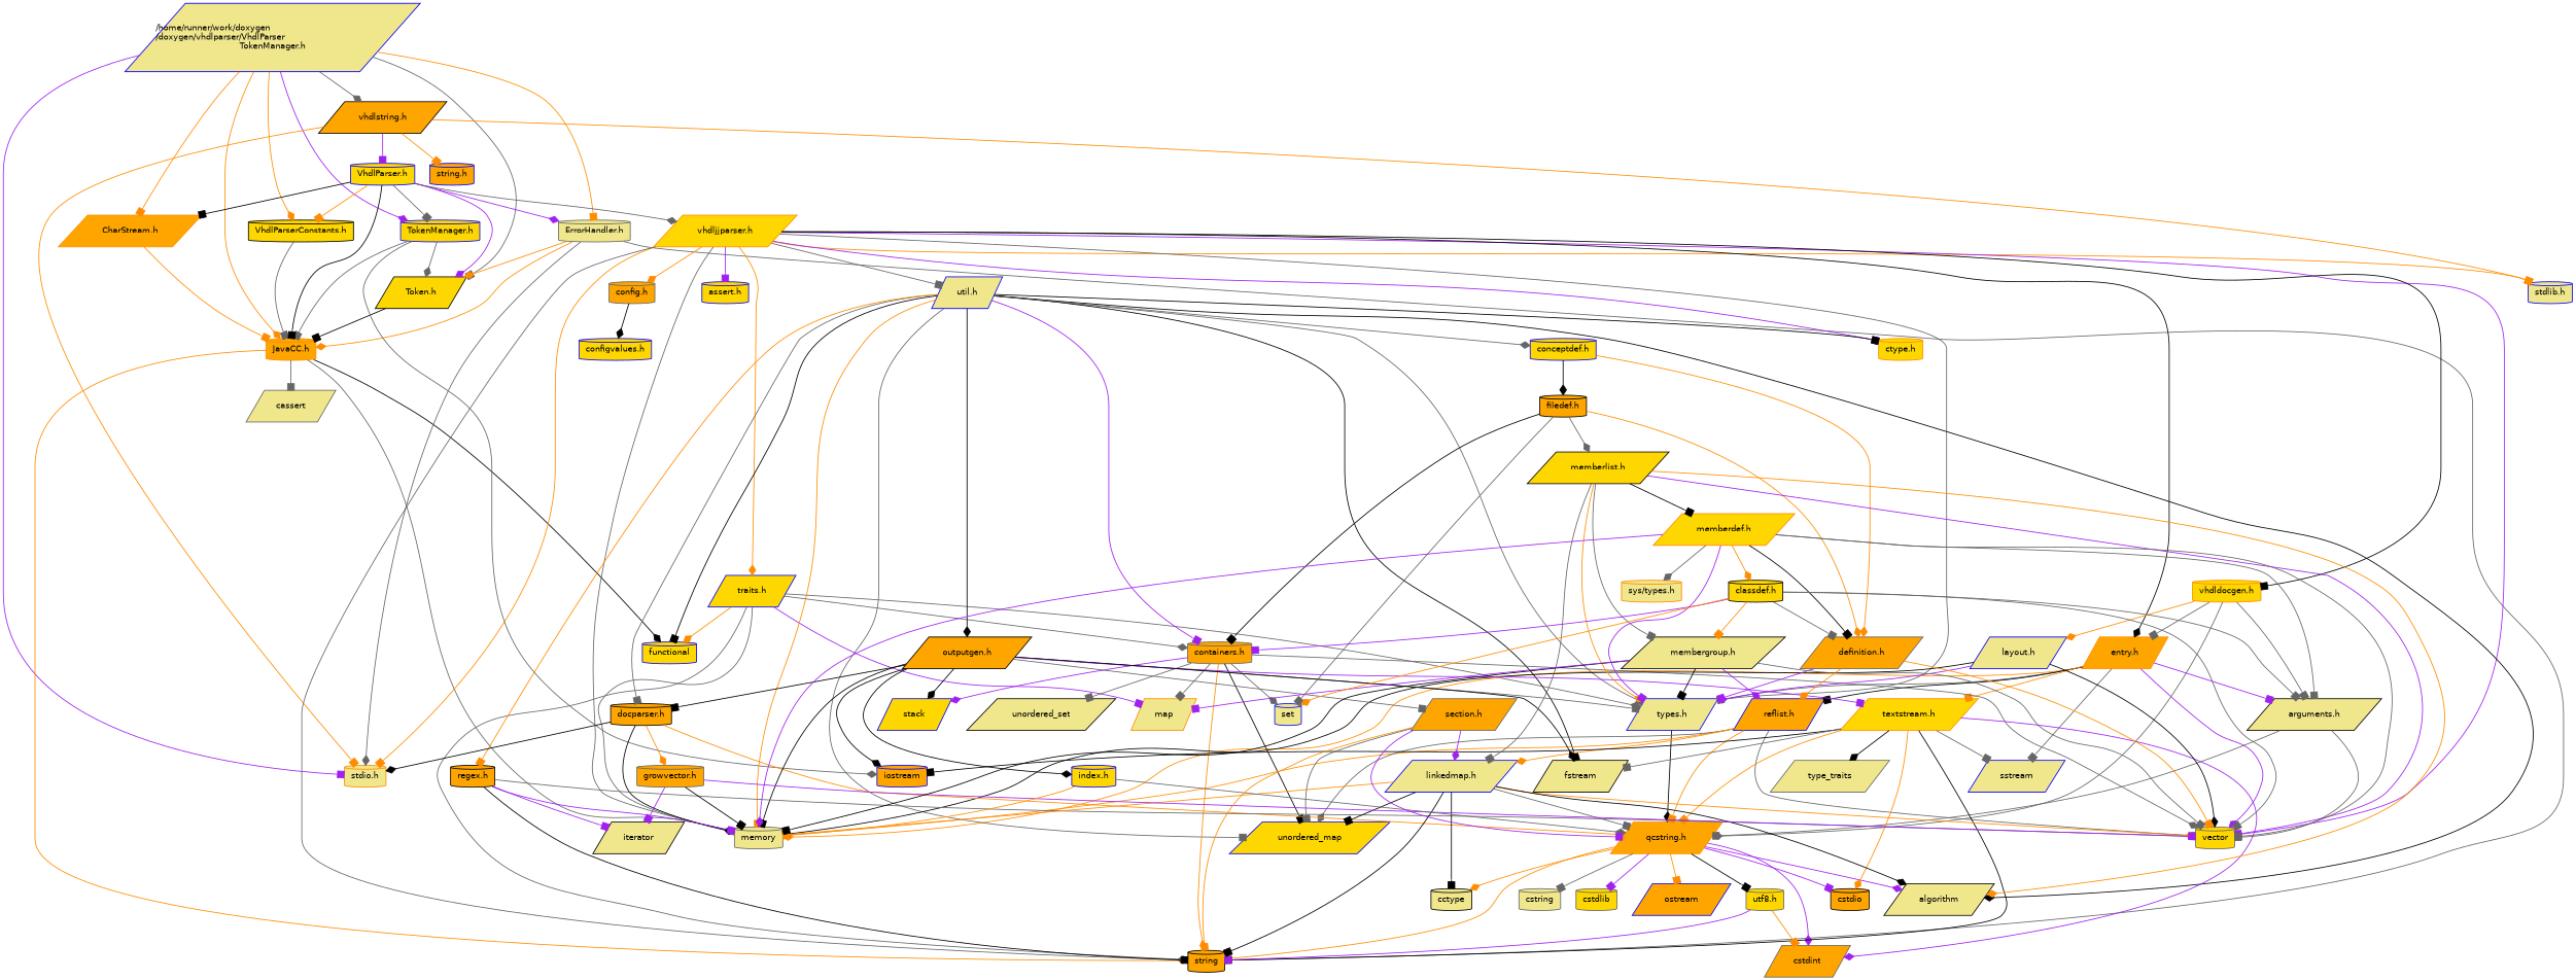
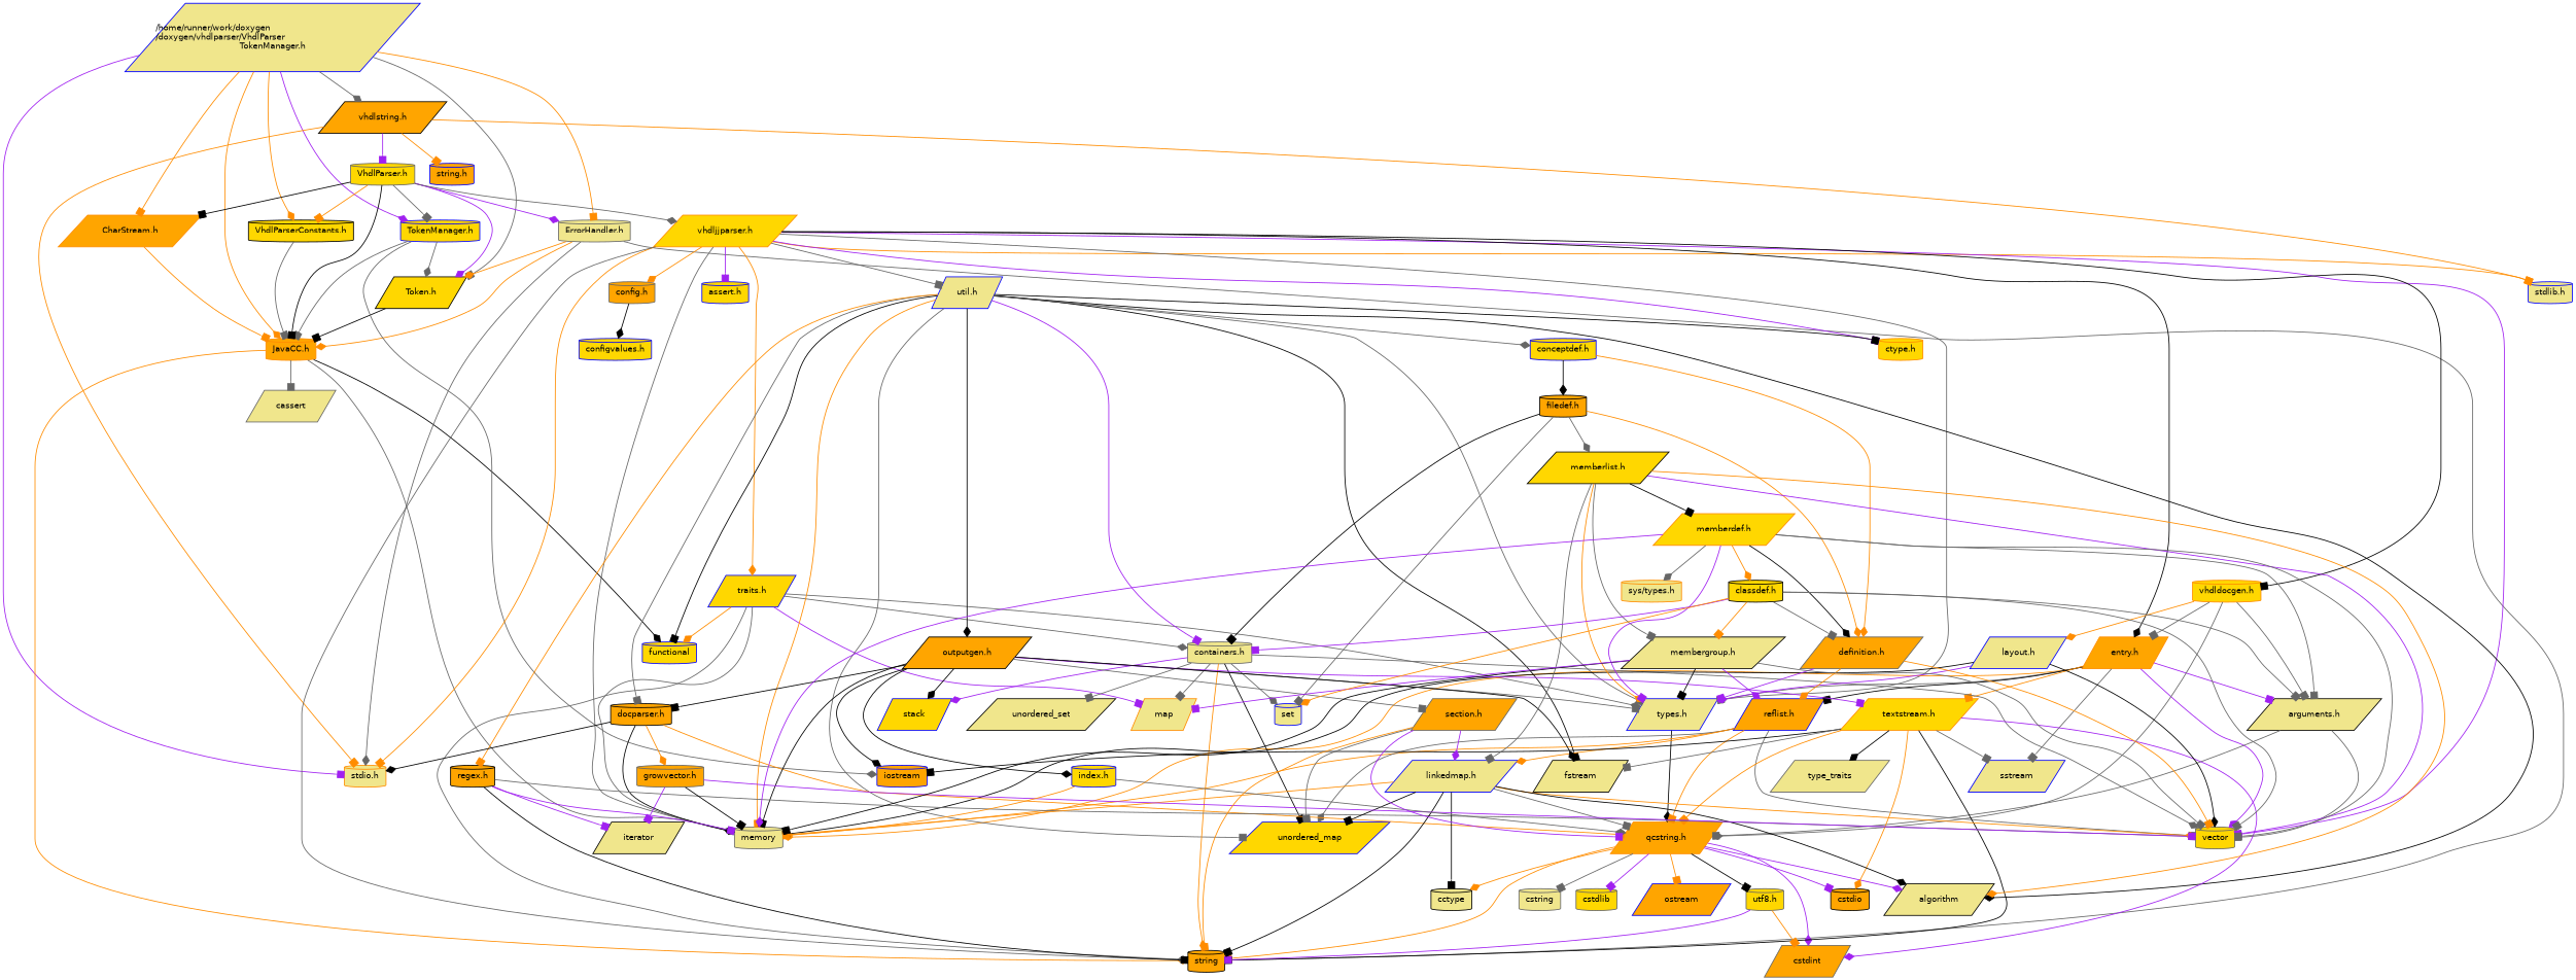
  digraph {
    node [color=blue fillcolor=khaki fontname=Helvetica fontsize=10 shape=parallelogram style=filled]
    edge [arrowhead=box color=gray40 fontname=Helvetica fontsize=10 labelfontname=Helvetica labelfontsize=10 style=solid]
    n1 [fontcolor=black height=0.2 label="/home/runner/work/doxygen\l/doxygen/vhdlparser/VhdlParser\lTokenManager.h" width=0.4]
    n2 [color=darkorange height=0.2 label="stdio.h" shape=cylinder width=0.4]
    n3 [color=darkorange fillcolor=orange height=0.2 label="JavaCC.h" shape=cylinder width=0.4]
    n4 [color=darkorange fillcolor=orange height=0.2 label="CharStream.h" width=0.4]
    n5 [color=black fillcolor=gold height=0.2 label="Token.h" width=0.4]
    n6 [color=gray40 height=0.2 label="ErrorHandler.h" shape=cylinder width=0.4]
    n7 [fillcolor=gold height=0.2 label="TokenManager.h" shape=cylinder width=0.4]
    n8 [color=black fillcolor=gold height=0.2 label="VhdlParserConstants.h" shape=cylinder width=0.4]
    n9 [color=black fillcolor=orange height=0.2 label="vhdlstring.h" width=0.4]
    n10 [color=black fillcolor=orange height=0.2 label=string shape=cylinder width=0.4]
    n11 [color=gray40 height=0.2 label=memory shape=cylinder width=0.4]
    n12 [color=gray40 height=0.2 label=cassert width=0.4]
    n13 [fillcolor=gold height=0.2 label=functional shape=cylinder width=0.4]
    n14 [fillcolor=orange height=0.2 label=iostream shape=cylinder width=0.4]
    n15 [height=0.2 label="stdlib.h" shape=cylinder width=0.4]
    n16 [fillcolor=orange height=0.2 label="string.h" shape=cylinder width=0.4]
-   n17 [fillcolor=gold height=0.2 label="VhdlParser.h" shape=cylinder width=0.4]
+   n17 [color=gray40 fillcolor=gold height=0.2 label="VhdlParser.h" shape=cylinder width=0.4]
    n18 [color=darkorange fillcolor=gold height=0.2 label="vhdljjparser.h" width=0.4]
    n19 [color=gray40 fillcolor=gold height=0.2 label=vector shape=cylinder width=0.4]
    n20 [fillcolor=gold height=0.2 label="traits.h" width=0.4]
    n21 [height=0.2 label="types.h" width=0.4]
    n22 [fillcolor=gold height=0.2 label="assert.h" shape=cylinder width=0.4]
    n23 [color=darkorange fillcolor=gold height=0.2 label="ctype.h" shape=cylinder width=0.4]
    n24 [color=darkorange fillcolor=orange height=0.2 label="entry.h" width=0.4]
    n25 [color=darkorange fillcolor=gold height=0.2 label="vhdldocgen.h" shape=cylinder width=0.4]
    n26 [color=gray40 fillcolor=orange height=0.2 label="config.h" shape=cylinder width=0.4]
    n27 [height=0.2 label="util.h" width=0.4]
    n28 [color=darkorange height=0.2 label=map width=0.4]
-   n29 [color=gray40 fillcolor=orange height=0.2 label="containers.h" shape=cylinder width=0.4]
+   n29 [color=gray40 height=0.2 label="containers.h" shape=cylinder width=0.4]
    n30 [color=darkorange fillcolor=orange height=0.2 label="qcstring.h" width=0.4]
    n31 [height=0.2 label=sstream width=0.4]
    n32 [color=black height=0.2 label="arguments.h" width=0.4]
    n33 [fillcolor=orange height=0.2 label="reflist.h" width=0.4]
    n34 [color=darkorange fillcolor=gold height=0.2 label="textstream.h" width=0.4]
    n35 [height=0.2 label="layout.h" width=0.4]
    n36 [fillcolor=gold height=0.2 label="configvalues.h" shape=cylinder width=0.4]
    n37 [color=black height=0.2 label=algorithm width=0.4]
    n38 [fillcolor=gold height=0.2 label=unordered_map width=0.4]
    n39 [color=black height=0.2 label=fstream width=0.4]
    n40 [color=black fillcolor=orange height=0.2 label="docparser.h" shape=cylinder width=0.4]
    n41 [color=black fillcolor=orange height=0.2 label="outputgen.h" width=0.4]
    n42 [color=black fillcolor=orange height=0.2 label="regex.h" shape=cylinder width=0.4]
    n43 [fillcolor=gold height=0.2 label="conceptdef.h" shape=cylinder width=0.4]
    n44 [height=0.2 label=set shape=cylinder width=0.4]
    n45 [color=black height=0.2 label=unordered_set width=0.4]
    n46 [fillcolor=gold height=0.2 label=stack width=0.4]
    n47 [color=black height=0.2 label=cctype shape=cylinder width=0.4]
    n48 [color=gray40 height=0.2 label=cstring shape=cylinder width=0.4]
    n49 [color=black fillcolor=orange height=0.2 label=cstdio shape=cylinder width=0.4]
    n50 [color=gray40 fillcolor=gold height=0.2 label=cstdlib shape=cylinder width=0.4]
    n51 [color=gray40 fillcolor=orange height=0.2 label=cstdint width=0.4]
    n52 [fillcolor=orange height=0.2 label=ostream width=0.4]
    n53 [color=gray40 fillcolor=gold height=0.2 label="utf8.h" shape=cylinder width=0.4]
    n54 [height=0.2 label="linkedmap.h" width=0.4]
    n55 [color=gray40 height=0.2 label=type_traits width=0.4]
    n56 [color=gray40 fillcolor=orange height=0.2 label="growvector.h" shape=cylinder width=0.4]
    n57 [fillcolor=gold height=0.2 label="index.h" shape=cylinder width=0.4]
    n58 [color=gray40 fillcolor=orange height=0.2 label="section.h" width=0.4]
    n59 [color=black height=0.2 label=iterator width=0.4]
    n60 [color=gray40 fillcolor=orange height=0.2 label="definition.h" width=0.4]
    n61 [color=black fillcolor=orange height=0.2 label="filedef.h" shape=cylinder width=0.4]
    n62 [color=black fillcolor=gold height=0.2 label="memberlist.h" width=0.4]
    n63 [color=darkorange fillcolor=gold height=0.2 label="memberdef.h" width=0.4]
    n64 [color=black height=0.2 label="membergroup.h" width=0.4]
    n65 [color=darkorange height=0.2 label="sys/types.h" shape=cylinder width=0.4]
    n66 [color=black fillcolor=gold height=0.2 label="classdef.h" shape=cylinder width=0.4]
    n1 -> n2 [color=purple]
    n1 -> n3 [arrowhead=diamond color=darkorange]
    n1 -> n4 [color=darkorange]
    n1 -> n5
    n1 -> n6 [color=darkorange]
    n1 -> n7 [arrowhead=diamond color=purple]
    n1 -> n8 [arrowhead=diamond color=darkorange]
    n1 -> n9 [arrowhead=diamond]
    n3 -> n10 [arrowhead=diamond color=darkorange]
    n3 -> n11 [arrowhead=diamond]
    n3 -> n12
    n3 -> n13 [arrowhead=diamond color=black]
    n4 -> n3 [color=darkorange]
    n5 -> n3 [color=black]
    n6 -> n2 [arrowhead=diamond]
    n6 -> n3 [arrowhead=diamond color=darkorange]
    n6 -> n5 [arrowhead=diamond color=darkorange]
    n6 -> n10
    n7 -> n3
    n7 -> n5 [arrowhead=diamond]
    n7 -> n14 [arrowhead=diamond]
    n8 -> n3
    n9 -> n2 [color=darkorange]
    n9 -> n15 [color=darkorange]
    n9 -> n16 [color=darkorange]
    n9 -> n17 [color=purple]
    n17 -> n3 [color=black]
    n17 -> n4 [color=black]
    n17 -> n5 [arrowhead=diamond color=purple]
    n17 -> n6 [arrowhead=diamond color=purple]
    n17 -> n7
    n17 -> n8 [color=darkorange]
    n17 -> n18 [arrowhead=diamond]
    n18 -> n2 [color=darkorange]
    n18 -> n10 [arrowhead=diamond]
    n18 -> n11
    n18 -> n15 [color=darkorange]
    n18 -> n19 [color=purple]
    n18 -> n20 [arrowhead=diamond color=darkorange]
    n18 -> n21 [arrowhead=diamond]
    n18 -> n22 [color=purple]
    n18 -> n23 [color=purple]
    n18 -> n24 [arrowhead=diamond color=black]
    n18 -> n25 [color=black]
    n18 -> n26 [arrowhead=diamond color=darkorange]
    n18 -> n27
    n20 -> n10 [arrowhead=diamond]
    n20 -> n11 [arrowhead=diamond]
    n20 -> n13 [arrowhead=diamond color=darkorange]
    n20 -> n21 [arrowhead=diamond]
    n20 -> n28 [color=purple]
    n20 -> n29 [arrowhead=diamond]
    n21 -> n30 [arrowhead=diamond color=black]
    n24 -> n11 [arrowhead=diamond color=darkorange]
    n24 -> n19 [arrowhead=diamond color=purple]
    n24 -> n21
    n24 -> n31
    n24 -> n32 [color=purple]
    n24 -> n33 [color=black]
    n24 -> n34 [color=darkorange]
    n25 -> n24
    n25 -> n30 [arrowhead=diamond]
    n25 -> n32
    n25 -> n35 [arrowhead=diamond color=darkorange]
    n26 -> n36 [arrowhead=diamond color=black]
    n27 -> n11 [color=darkorange]
    n27 -> n13 [color=black]
    n27 -> n21
    n27 -> n23 [color=black]
    n27 -> n29 [color=purple]
    n27 -> n37 [arrowhead=diamond color=black]
    n27 -> n38
    n27 -> n39 [color=black]
    n27 -> n40
    n27 -> n41 [arrowhead=diamond color=black]
    n27 -> n42 [color=darkorange]
    n27 -> n43 [arrowhead=diamond]
    n29 -> n10 [arrowhead=diamond color=darkorange]
    n29 -> n19 [arrowhead=diamond]
    n29 -> n28
    n29 -> n38 [color=black]
    n29 -> n44 [arrowhead=diamond]
    n29 -> n45
    n29 -> n46 [arrowhead=diamond color=purple]
    n30 -> n10 [color=darkorange]
    n30 -> n37 [arrowhead=diamond color=purple]
    n30 -> n47 [arrowhead=diamond color=darkorange]
    n30 -> n48
    n30 -> n49 [color=purple]
    n30 -> n50 [color=purple]
    n30 -> n51 [arrowhead=diamond color=purple]
    n30 -> n52 [color=darkorange]
    n30 -> n53 [color=black]
    n32 -> n19
    n32 -> n30
    n33 -> n11 [arrowhead=diamond color=darkorange]
    n33 -> n19
    n33 -> n30 [color=darkorange]
    n33 -> n38 [arrowhead=diamond]
    n33 -> n54 [arrowhead=diamond color=darkorange]
    n34 -> n10 [color=black]
    n34 -> n14 [color=black]
    n34 -> n30 [color=darkorange]
    n34 -> n31
    n34 -> n39
    n34 -> n49 [arrowhead=diamond color=darkorange]
    n34 -> n51 [arrowhead=diamond color=purple]
    n34 -> n55 [arrowhead=diamond color=black]
    n35 -> n11 [color=black]
    n35 -> n19 [arrowhead=diamond color=black]
    n35 -> n21 [arrowhead=diamond color=purple]
    n40 -> n2 [arrowhead=diamond color=black]
    n40 -> n11 [arrowhead=diamond color=black]
    n40 -> n30 [color=darkorange]
    n40 -> n56 [arrowhead=diamond color=darkorange]
    n41 -> n11 [color=black]
    n41 -> n14 [arrowhead=diamond color=black]
    n41 -> n21
    n41 -> n34 [color=purple]
    n41 -> n39 [arrowhead=diamond color=black]
    n41 -> n40 [color=black]
    n41 -> n46 [arrowhead=diamond color=black]
    n41 -> n57 [arrowhead=diamond color=black]
    n41 -> n58
    n42 -> n10 [color=black]
    n42 -> n11 [color=purple]
    n42 -> n19
    n42 -> n59 [color=purple]
    n43 -> n60 [arrowhead=diamond color=darkorange]
    n43 -> n61 [arrowhead=diamond color=black]
    n53 -> n10 [color=purple]
    n53 -> n51 [color=darkorange]
    n54 -> n10 [color=black]
    n54 -> n11 [color=darkorange]
    n54 -> n19 [arrowhead=diamond color=darkorange]
    n54 -> n30
    n54 -> n37 [arrowhead=diamond color=black]
    n54 -> n38 [color=black]
    n54 -> n47 [color=black]
    n56 -> n11 [color=black]
    n56 -> n19 [color=purple]
    n56 -> n59 [color=purple]
    n57 -> n11 [color=darkorange]
    n57 -> n30 [arrowhead=diamond]
    n58 -> n10 [color=darkorange]
    n58 -> n30 [color=purple]
    n58 -> n38
    n58 -> n54 [arrowhead=diamond color=purple]
    n60 -> n19 [color=darkorange]
    n60 -> n21 [color=purple]
    n60 -> n33 [arrowhead=diamond color=darkorange]
    n61 -> n29 [color=black]
    n61 -> n44
    n61 -> n60 [arrowhead=diamond color=darkorange]
    n61 -> n62 [arrowhead=diamond]
    n62 -> n19 [color=purple]
    n62 -> n21 [arrowhead=diamond color=darkorange]
    n62 -> n37 [arrowhead=diamond color=darkorange]
    n62 -> n54
    n62 -> n63 [color=black]
    n62 -> n64
    n63 -> n11 [arrowhead=diamond color=purple]
    n63 -> n19
    n63 -> n21 [color=purple]
    n63 -> n32
-   n63 -> n60 [color=black]
+   n63 -> n60 [arrowhead=diamond color=black]
    n63 -> n65 [arrowhead=diamond]
    n63 -> n66 [arrowhead=diamond color=darkorange]
    n64 -> n11 [color=black]
    n64 -> n19
    n64 -> n21 [color=black]
    n64 -> n28 [color=purple]
    n64 -> n33 [arrowhead=diamond color=purple]
    n66 -> n19
    n66 -> n29 [color=purple]
    n66 -> n32
    n66 -> n44 [arrowhead=diamond color=darkorange]
    n66 -> n60
    n66 -> n64 [color=darkorange]
  }
